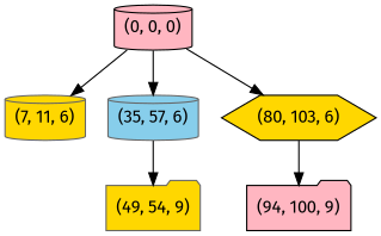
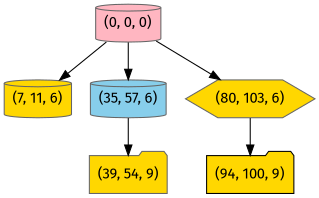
  digraph {
    fontname="Fira Sans"
    node [color=gray40 fillcolor=gold fontname="Fira Sans" shape=cylinder style=filled]
    edge [fontname="Fira Sans"]
    "(7, 11, 6)"
-   "(0, 0, 0)" [color=black fillcolor=lightpink]
+   "(0, 0, 0)" [fillcolor=lightpink]
    "(35, 57, 6)" [fillcolor=skyblue]
-   "(80, 103, 6)" [color=black shape=hexagon]
-   "(49, 54, 9)" [shape=folder]
-   "(94, 100, 9)" [color=black fillcolor=lightpink shape=folder]
+   "(80, 103, 6)" [shape=hexagon]
+   "(49, 54, 9)" [shape=folder label="(39, 54, 9)"]
+   "(94, 100, 9)" [color=black shape=folder]
    "(0, 0, 0)" -> "(7, 11, 6)"
    "(0, 0, 0)" -> "(35, 57, 6)"
    "(0, 0, 0)" -> "(80, 103, 6)"
    "(35, 57, 6)" -> "(49, 54, 9)"
    "(80, 103, 6)" -> "(94, 100, 9)"
  }
